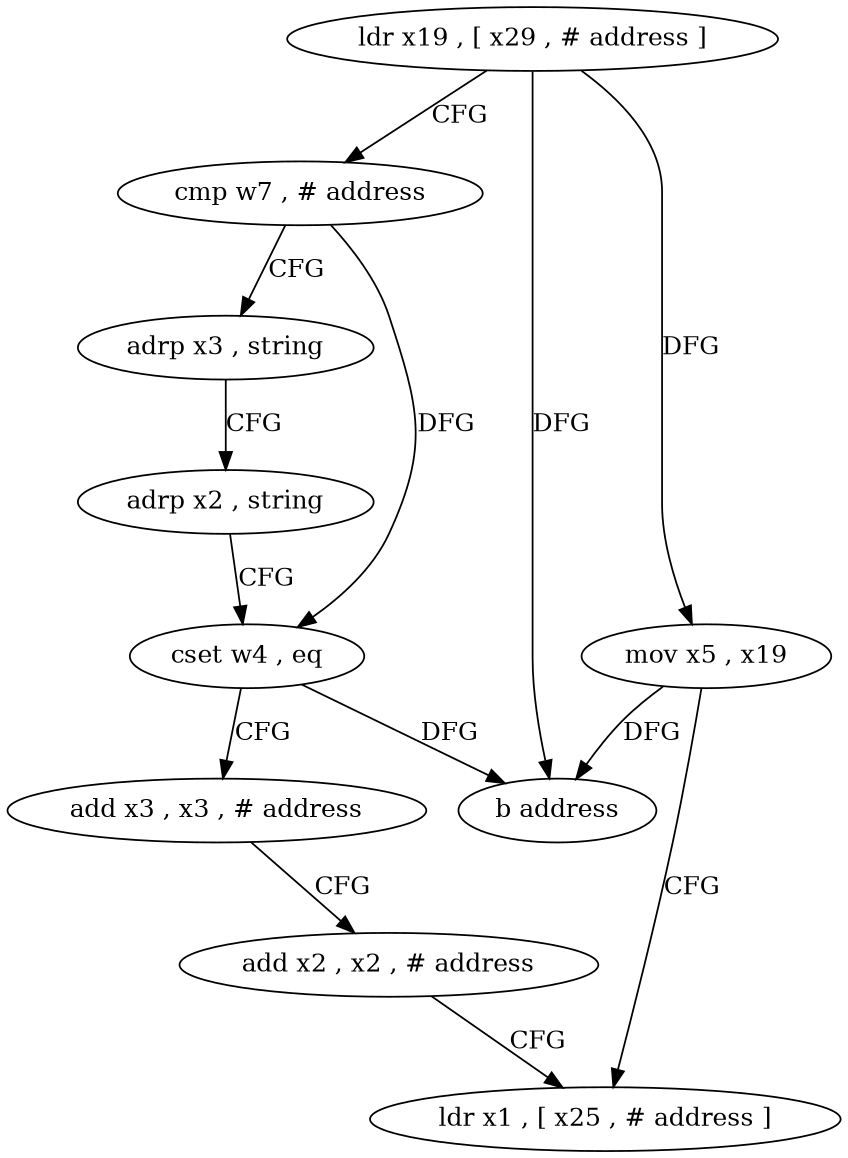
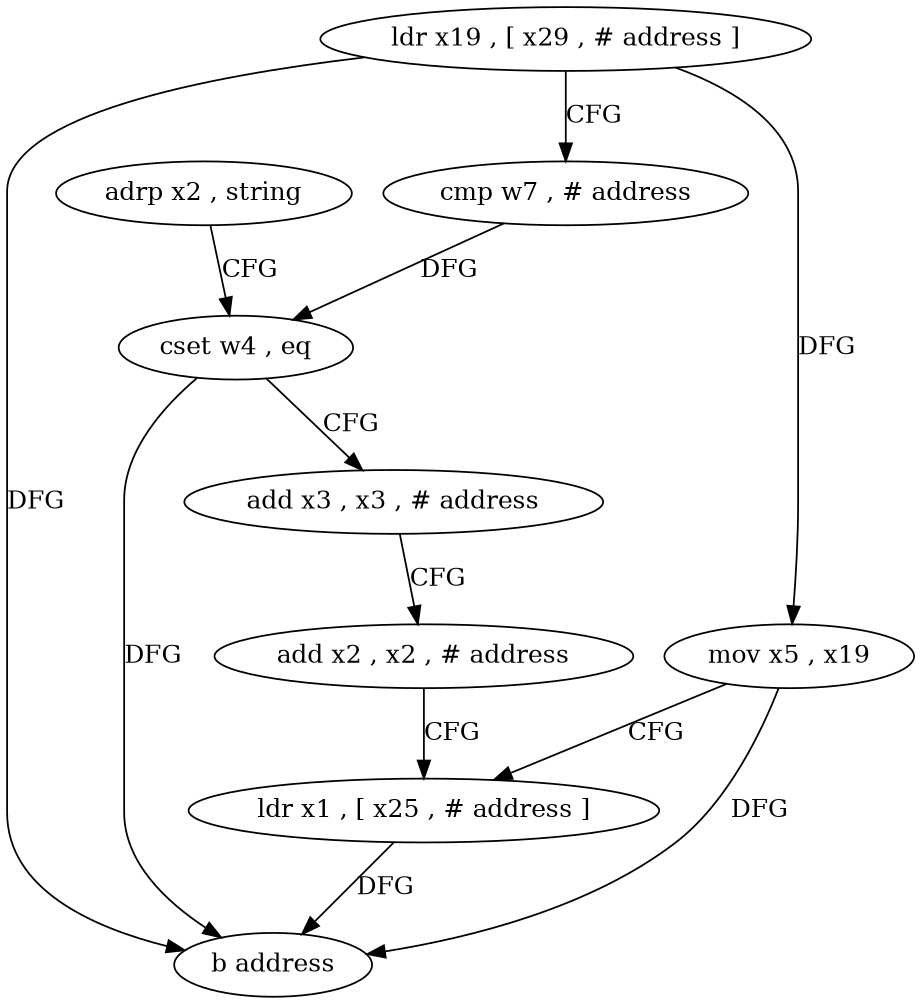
  digraph {
    n1 [label="ldr x19 , [ x29 , # address ]"]
    n2 [label="cmp w7 , # address"]
    n3 [label="mov x5 , x19"]
    n4 [label="b address"]
-   n5 [label="adrp x3 , string"]
    n6 [label="cset w4 , eq"]
    n7 [label="ldr x1 , [ x25 , # address ]"]
    n8 [label="adrp x2 , string"]
    n9 [label="add x3 , x3 , # address"]
    n10 [label="add x2 , x2 , # address"]
    n1 -> n2 [label=CFG]
    n1 -> n3 [label=DFG]
    n1 -> n4 [label=DFG]
-   n2 -> n5 [label=CFG]
    n2 -> n6 [label=DFG]
    n3 -> n4 [label=DFG]
    n3 -> n7 [label=CFG]
-   n5 -> n8 [label=CFG]
    n6 -> n4 [label=DFG]
    n6 -> n9 [label=CFG]
+   n7 -> n4 [label=DFG]
    n8 -> n6 [label=CFG]
    n9 -> n10 [label=CFG]
    n10 -> n7 [label=CFG]
  }
